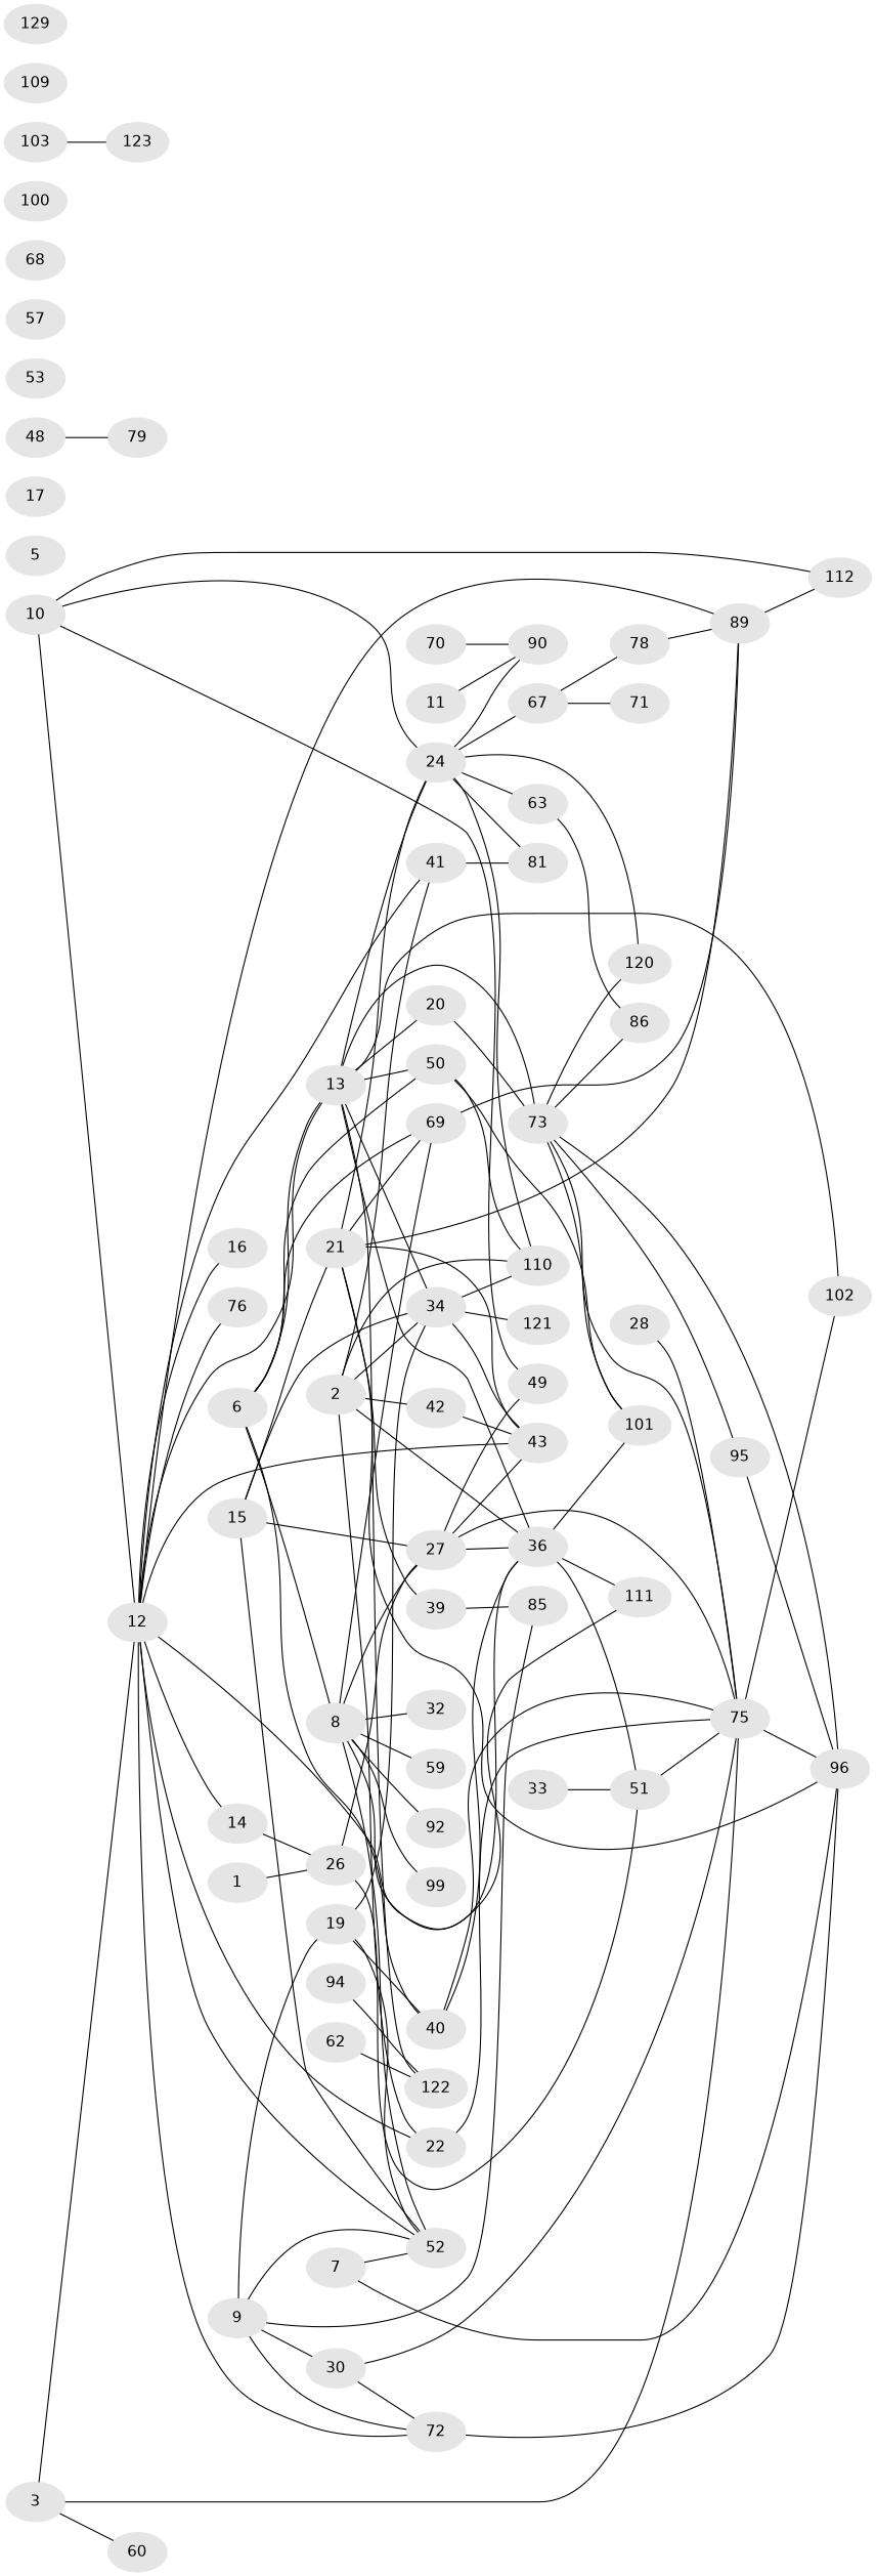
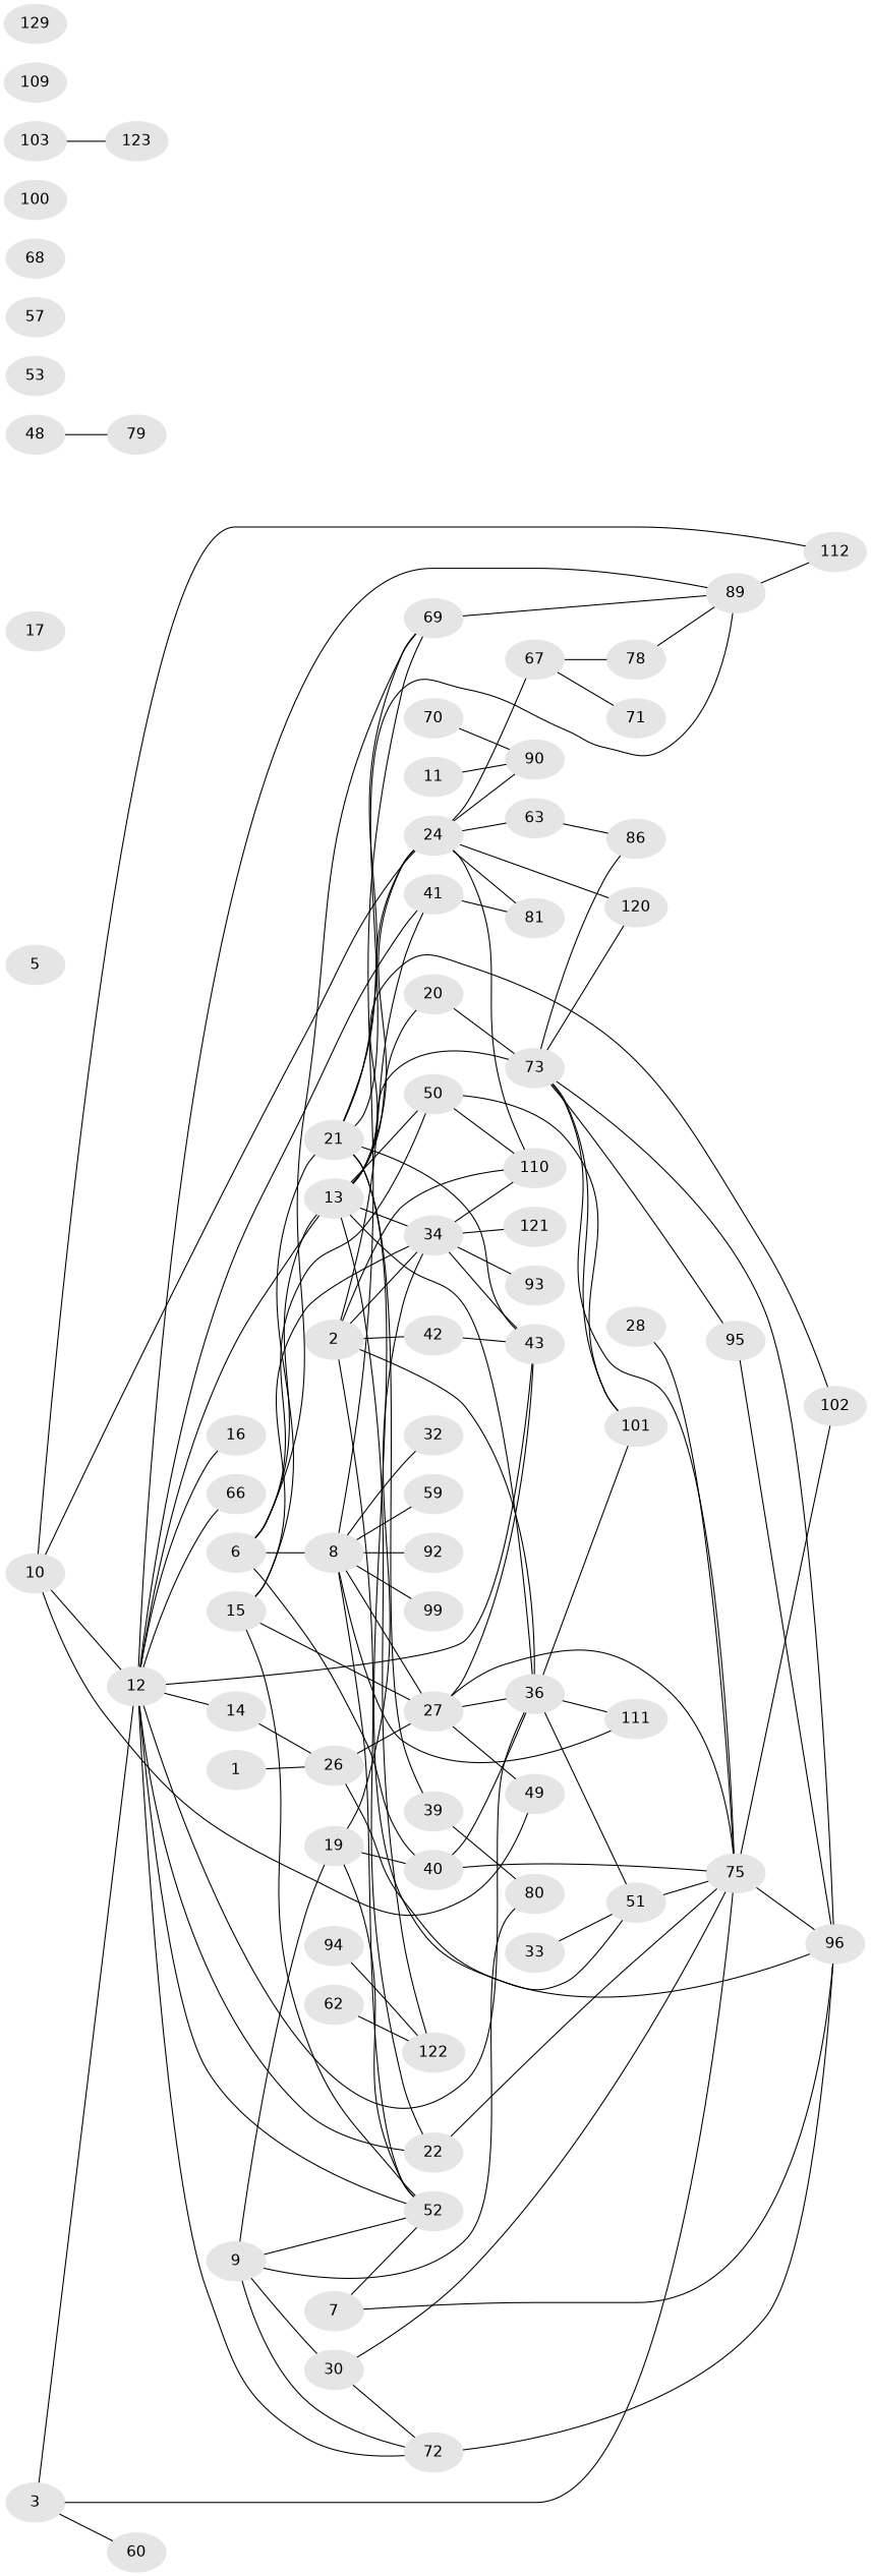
  graph {
    fontname="DejaVu Sans"
    rankdir=LR
    node [color=gray90 fontname="DejaVu Sans" style=filled]
    edge [fontname="DejaVu Sans"]
    1
    26
    27 [super="+38"]
    51 [super="+56"]
    2 [super="+4+25"]
    22 [super="+84"]
    34 [super="+106"]
    41 [super="+76"]
    42
    n10 [label=36 super="+107"]
    110
    75 [super="+98"]
    43
+   93 [super="+119"]
    121
    81
    111
    101
    12 [super="+58+35"]
    13 [super="+47"]
    52 [super="+83"]
    72
    14
    16
-   66 [label=76]
+   66
    89 [super="+124"]
    3
    60
    96 [super="+125"]
    102
    5
    6 [super="+18"]
    8 [super="+137+55"]
    40 [super="+108+134+118"]
    50
    69 [super="+74"]
    32
    59
    92
    99
    24 [super="+44+87+82"]
    20 [super="+31"]
    73 [super="+132+113"]
    122
    7
    49
    9 [super="+54+97"]
    19
    30 [super="+114"]
-   85
+   85 [label=80]
    10 [super="+61"]
    112
    90 [super="+91"]
    63
    67
    120
    11 [super="+64"]
    86
    95
    15 [super="+36"]
    21 [super="+136+29"]
    39 [super="+126"]
    17
    71
    78
    28
    33
    48
    79
    53
    57
    62
    68
    70
    94
    100
    103 [super="+104"]
    123
    109
    129
    1 -- 26
    26 -- 27
    26 -- 51
    27 -- n10
    27 -- 75
    27 -- 43
    27 -- 49
    51 -- 75
    2 -- 22
    2 -- 34
    2 -- 41
    2 -- 42
    2 -- n10
    2 -- 110
    22 -- 75
    34 -- 110
    34 -- 43
+   34 -- 93
    34 -- 121
    41 -- 81
    42 -- 43
    n10 -- 51
    n10 -- 111
    n10 -- 101
    75 -- 96
    75 -- 102
    12 -- 22 [weight=2]
    12 -- 41
    12 -- n10
    12 -- 43
    12 -- 13
    12 -- 52
    12 -- 72 [weight=2]
    12 -- 14
    12 -- 16
    12 -- 66
    12 -- 89 [weight=2]
    13 -- 34
    13 -- n10
    13 -- 102
    13 -- 50
    13 -- 24
    13 -- 20
    13 -- 73
    13 -- 122
    72 -- 96
    14 -- 26
    89 -- 112
    3 -- 75
    3 -- 12
    3 -- 60
    6 -- 13
    6 -- 8
    6 -- 40
    6 -- 50
    6 -- 69
    8 -- 27
    8 -- 111
    8 -- 52
    8 -- 69
    8 -- 32
    8 -- 59
    8 -- 92
    8 -- 99
    40 -- n10
    40 -- 75
    50 -- 110
    50 -- 101
    69 -- 89
    24 -- 110
    24 -- 81
    24 -- 90
    24 -- 63
    24 -- 67
    24 -- 120
    20 -- 73
    73 -- 75
    73 -- 101
    73 -- 96 [weight=2]
    73 -- 120
    73 -- 86
    73 -- 95
    7 -- 52
    7 -- 96
    9 -- 52
    9 -- 72
    9 -- 19
    9 -- 30
    9 -- 85
    19 -- 34
    19 -- 52
    19 -- 40
    30 -- 75
    30 -- 72
    10 -- 12
    10 -- 24
    10 -- 49
    10 -- 112
    63 -- 86
    67 -- 71
    67 -- 78
    11 -- 90
    95 -- 96
    15 -- 27
    15 -- 34
    15 -- 52
    15 -- 21
    21 -- 43
    21 -- 89
    21 -- 96 [weight=2]
    21 -- 69
    21 -- 24
    21 -- 39
    39 -- 85
    78 -- 89
    28 -- 75
    33 -- 51
    48 -- 79
    62 -- 122
    70 -- 90
    94 -- 122
    103 -- 123
  }
